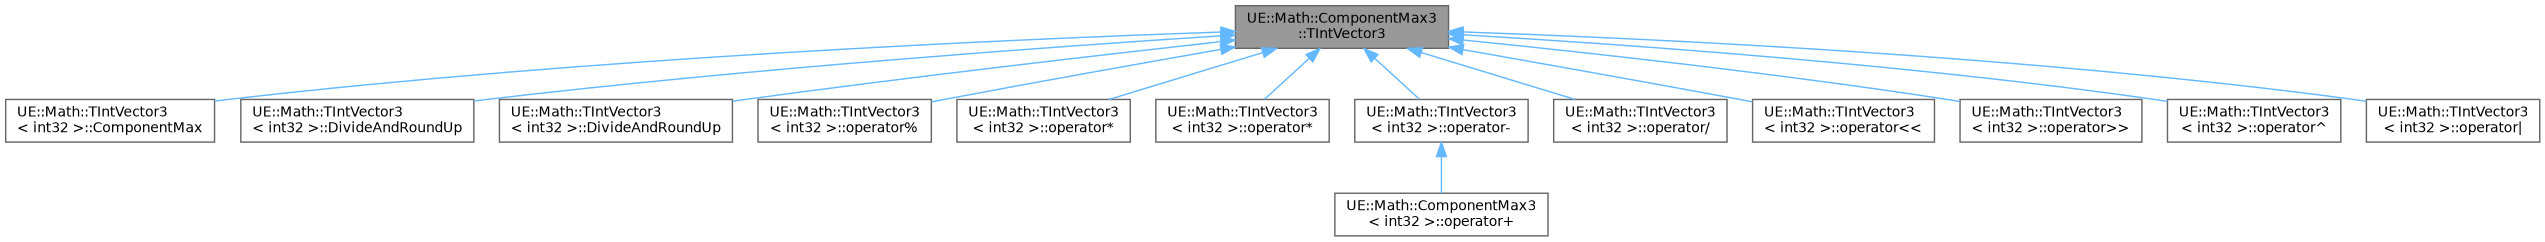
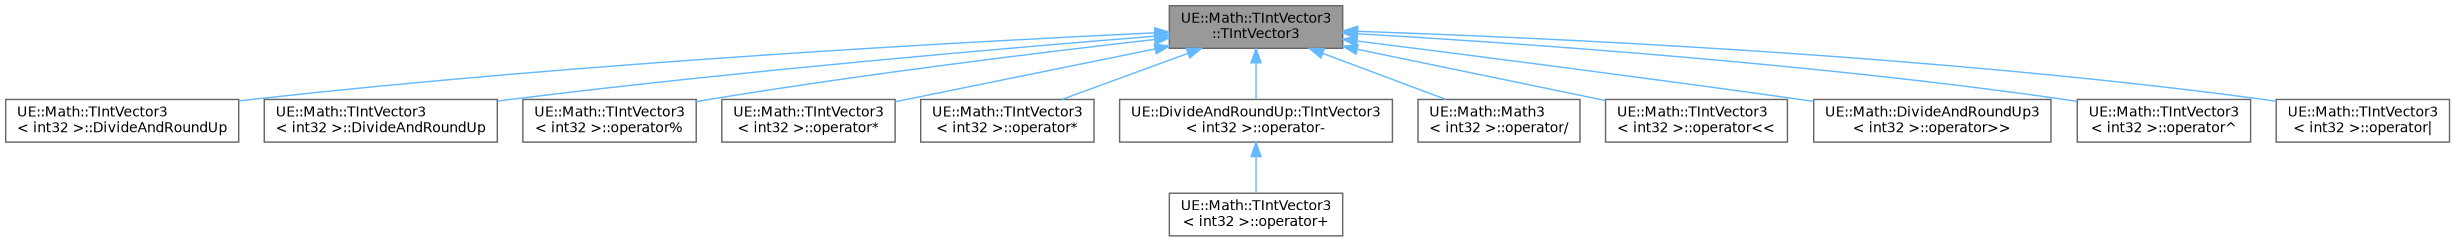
  digraph {
    rankdir=TB
    node [color=grey40 fillcolor=white fontname=Helvetica fontsize=10 shape=box style=filled]
    edge [color=steelblue1 dir=back fontname=Helvetica fontsize=10 labelfontname=Helvetica labelfontsize=10 style=solid]
-   n1 [color=gray40 fillcolor=grey60 fontcolor=black height=0.2 label="UE::Math::ComponentMax3\l::TIntVector3" width=0.4]
-   n2 [height=0.2 label="UE::Math::TIntVector3\l\< int32 \>::ComponentMax" width=0.4]
+   n1 [color=gray40 fillcolor=grey60 fontcolor=black height=0.2 label="UE::Math::TIntVector3\l::TIntVector3" width=0.4]
    n3 [height=0.2 label="UE::Math::TIntVector3\l\< int32 \>::DivideAndRoundUp" width=0.4]
    n4 [height=0.2 label="UE::Math::TIntVector3\l\< int32 \>::DivideAndRoundUp" width=0.4]
    n5 [height=0.2 label="UE::Math::TIntVector3\l\< int32 \>::operator%" width=0.4]
    n6 [height=0.2 label="UE::Math::TIntVector3\l\< int32 \>::operator*" width=0.4]
    n7 [height=0.2 label="UE::Math::TIntVector3\l\< int32 \>::operator*" width=0.4]
-   n8 [height=0.2 label="UE::Math::TIntVector3\l\< int32 \>::operator-" width=0.4]
-   n9 [height=0.2 label="UE::Math::TIntVector3\l\< int32 \>::operator/" width=0.4]
+   n8 [height=0.2 label="UE::DivideAndRoundUp::TIntVector3\l\< int32 \>::operator-" width=0.4]
+   n9 [height=0.2 label="UE::Math::Math3\l\< int32 \>::operator/" width=0.4]
    n10 [height=0.2 label="UE::Math::TIntVector3\l\< int32 \>::operator\<\<" width=0.4]
-   n11 [height=0.2 label="UE::Math::TIntVector3\l\< int32 \>::operator\>\>" width=0.4]
+   n11 [height=0.2 label="UE::Math::DivideAndRoundUp3\l\< int32 \>::operator\>\>" width=0.4]
    n12 [height=0.2 label="UE::Math::TIntVector3\l\< int32 \>::operator^" width=0.4]
    n13 [height=0.2 label="UE::Math::TIntVector3\l\< int32 \>::operator\|" width=0.4]
-   n14 [height=0.2 label="UE::Math::ComponentMax3\l\< int32 \>::operator+" width=0.4]
-   n1 -> n2
+   n14 [height=0.2 label="UE::Math::TIntVector3\l\< int32 \>::operator+" width=0.4]
    n1 -> n3
    n1 -> n4
    n1 -> n5
    n1 -> n6
    n1 -> n7
    n1 -> n8
    n1 -> n9
    n1 -> n10
    n1 -> n11
    n1 -> n12
    n1 -> n13
    n8 -> n14
  }
